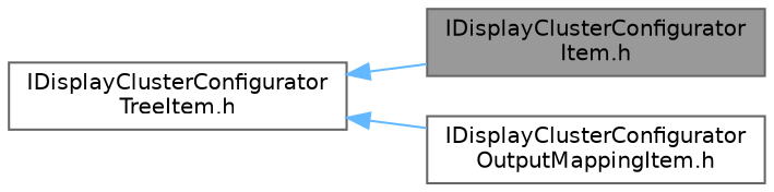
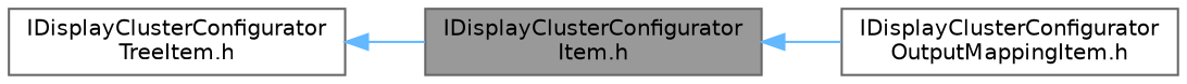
  digraph {
    rankdir=LR
    node [color=grey40 fillcolor=white fontname=Helvetica fontsize=10 shape=box style=filled]
    edge [color=steelblue1 dir=back fontname=Helvetica fontsize=10 labelfontname=Helvetica labelfontsize=10 style=solid]
    n1 [color=gray40 fillcolor=grey60 fontcolor=black height=0.2 label="IDisplayClusterConfigurator\lItem.h" width=0.4]
    n2 [height=0.2 label="IDisplayClusterConfigurator\lOutputMappingItem.h" width=0.4]
    n3 [height=0.2 label="IDisplayClusterConfigurator\lTreeItem.h" width=0.4]
-   n3 -> n2
+   n1 -> n2
    n3 -> n1
  }
